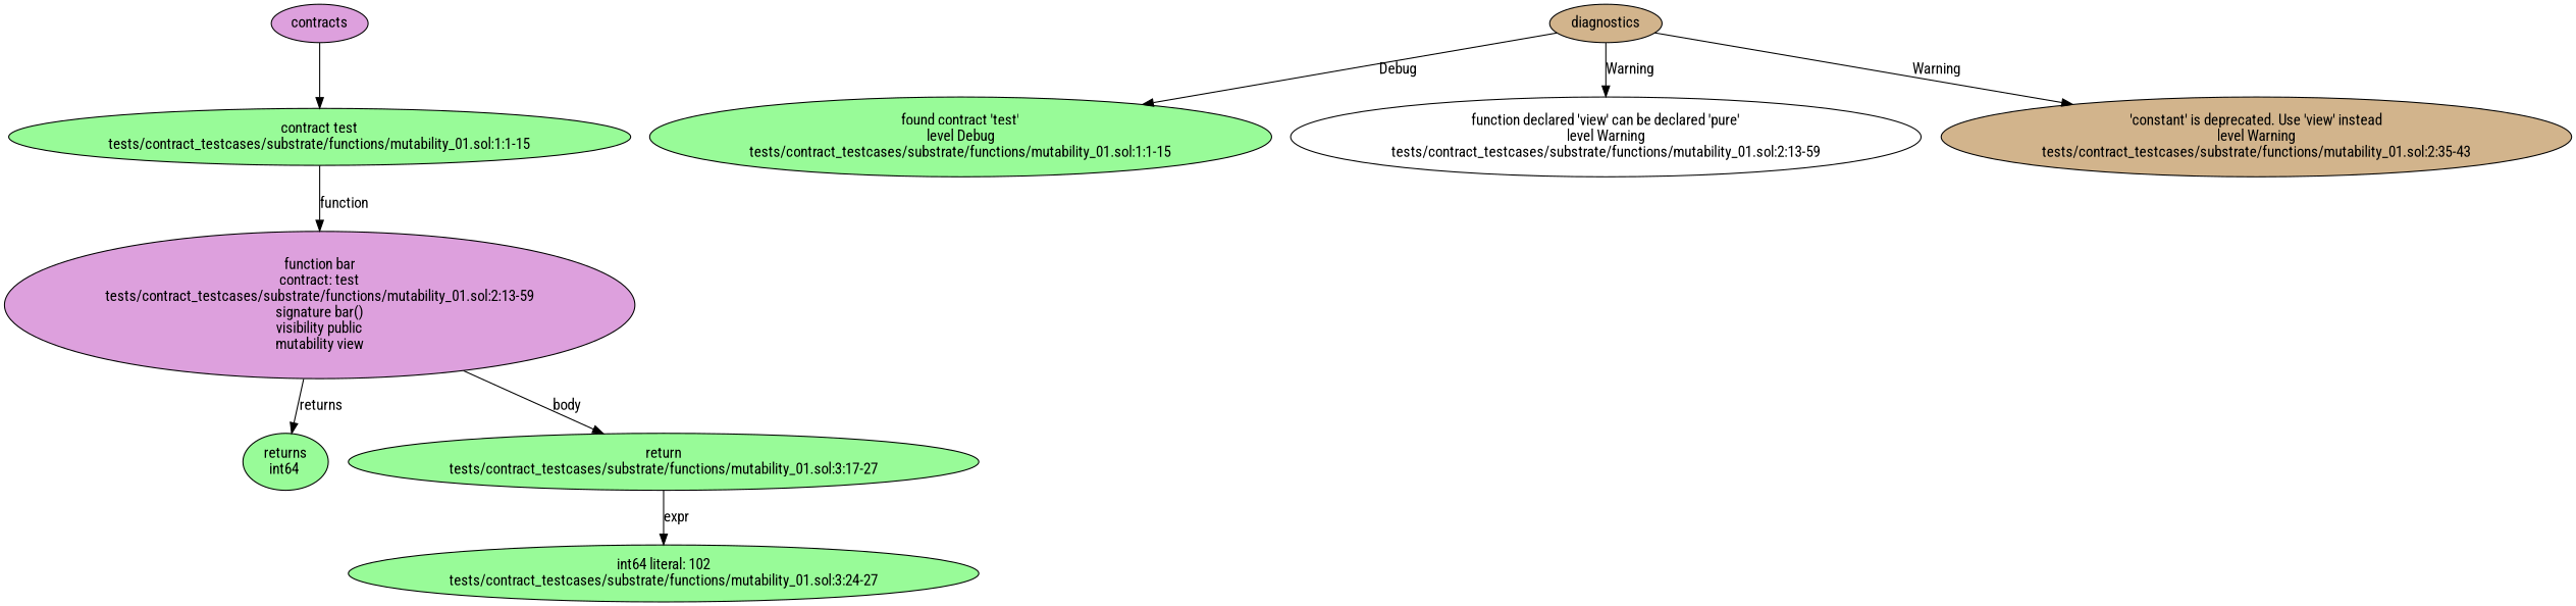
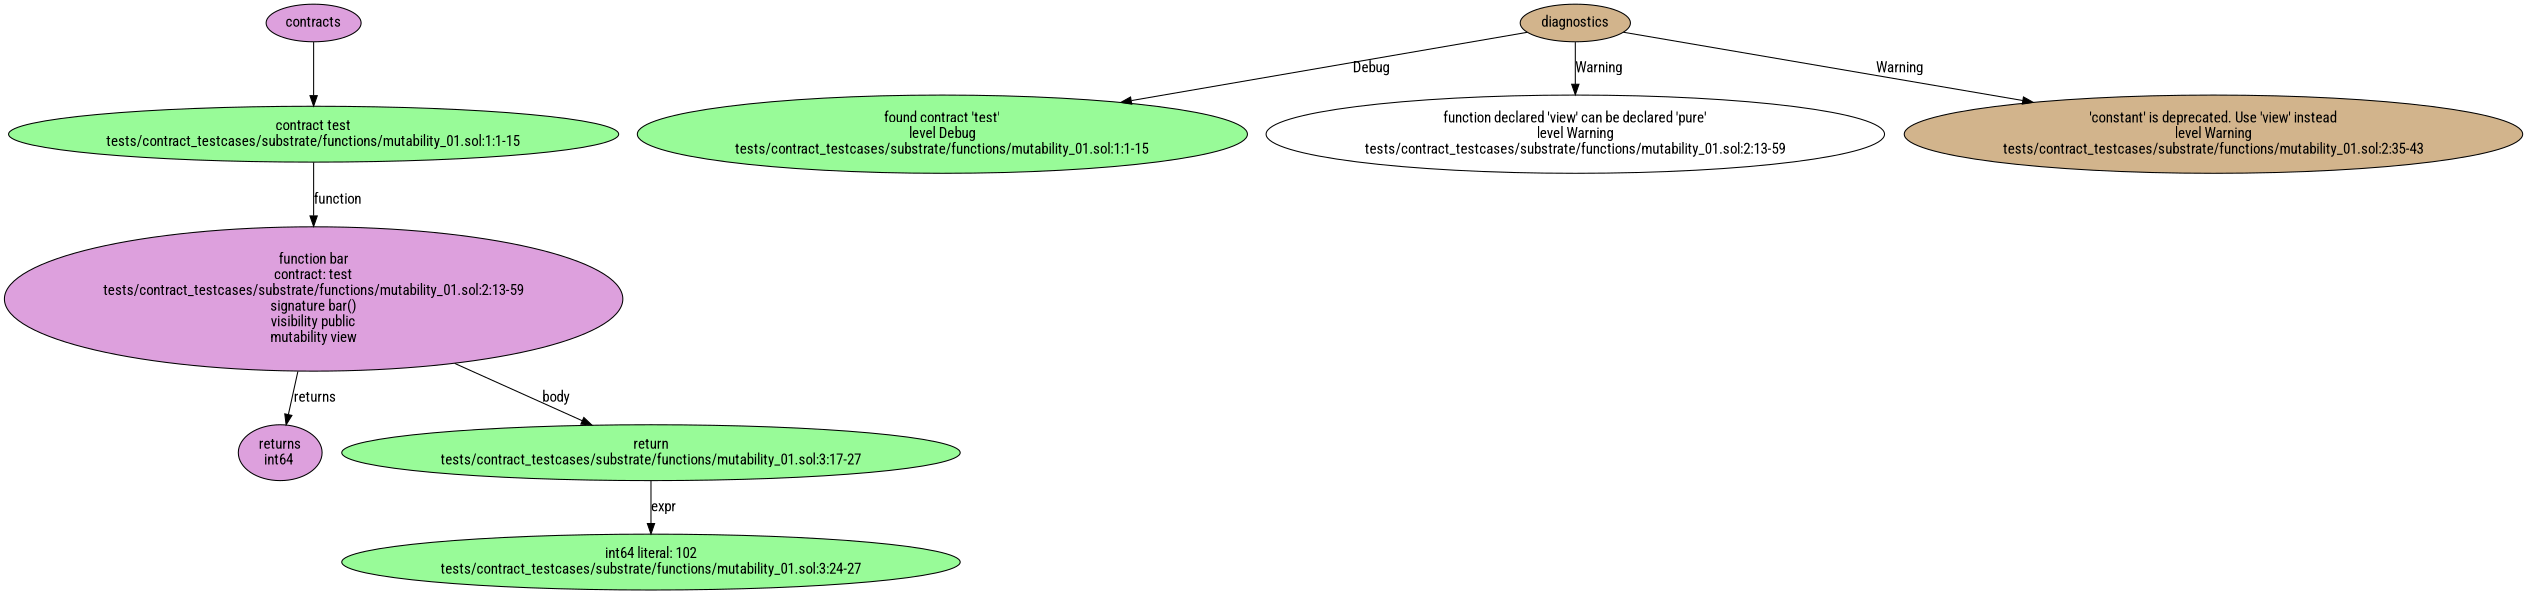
  strict digraph {
    fontname="Roboto Condensed"
    node [style=filled fillcolor=palegreen fontname="Roboto Condensed"]
    edge [fontname="Roboto Condensed"]
    n1 [label="contract test\ntests/contract_testcases/substrate/functions/mutability_01.sol:1:1-15"]
    n2 [label="function bar\ncontract: test\ntests/contract_testcases/substrate/functions/mutability_01.sol:2:13-59\nsignature bar()\nvisibility public\nmutability view" fillcolor=plum]
-   n3 [label="returns\nint64 "]
+   n3 [label="returns\nint64 " fillcolor=plum]
    n4 [label="return\ntests/contract_testcases/substrate/functions/mutability_01.sol:3:17-27"]
    n5 [label="int64 literal: 102\ntests/contract_testcases/substrate/functions/mutability_01.sol:3:24-27"]
    n6 [label="found contract 'test'\nlevel Debug\ntests/contract_testcases/substrate/functions/mutability_01.sol:1:1-15"]
    n7 [label="function declared 'view' can be declared 'pure'\nlevel Warning\ntests/contract_testcases/substrate/functions/mutability_01.sol:2:13-59" fillcolor=white]
    n8 [label="'constant' is deprecated. Use 'view' instead\nlevel Warning\ntests/contract_testcases/substrate/functions/mutability_01.sol:2:35-43" fillcolor=tan]
    contracts [fillcolor=plum]
    diagnostics [fillcolor=tan]
    n1 -> n2 [label=function]
    n2 -> n3 [label=returns]
    n2 -> n4 [label=body]
    n4 -> n5 [label=expr]
    contracts -> n1
    diagnostics -> n6 [label=Debug]
    diagnostics -> n7 [label=Warning]
    diagnostics -> n8 [label=Warning]
  }
